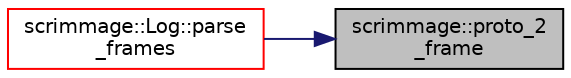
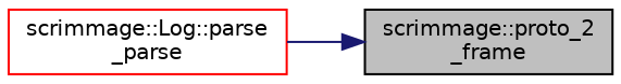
  digraph {
    rankdir=RL
    node [fontname=Helvetica fontsize=10 shape=record style=filled]
    n1 [color=black fillcolor=grey75 fontcolor=black height=0.2 label="scrimmage::proto_2\l_frame" width=0.4]
-   n2 [color=red fillcolor=white height=0.2 label="scrimmage::Log::parse\l_frames" width=0.4]
+   n2 [color=red fillcolor=white height=0.2 label="scrimmage::Log::parse\l_parse" width=0.4]
    n1 -> n2 [color=midnightblue dir=back fontname=Helvetica fontsize=10 labelfontname=Helvetica labelfontsize=10 style=solid]
  }
